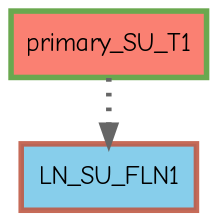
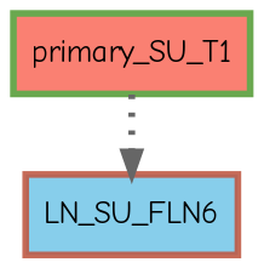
  digraph {
    fontname="Comic Neue"
    node [fontname="Comic Neue" penwidth=3.0 shape=box style=filled]
    primary_SU_T1 [color="#6aa84f" fillcolor=salmon]
-   LN_SU_FLN1 [color="#be5742e1" fillcolor=skyblue]
+   LN_SU_FLN1 [color="#be5742e1" fillcolor=skyblue label=LN_SU_FLN6]
    primary_SU_T1 -> LN_SU_FLN1 [color=gray40 penwidth=3 style=dotted fontname="Comic Neue"]
  }
